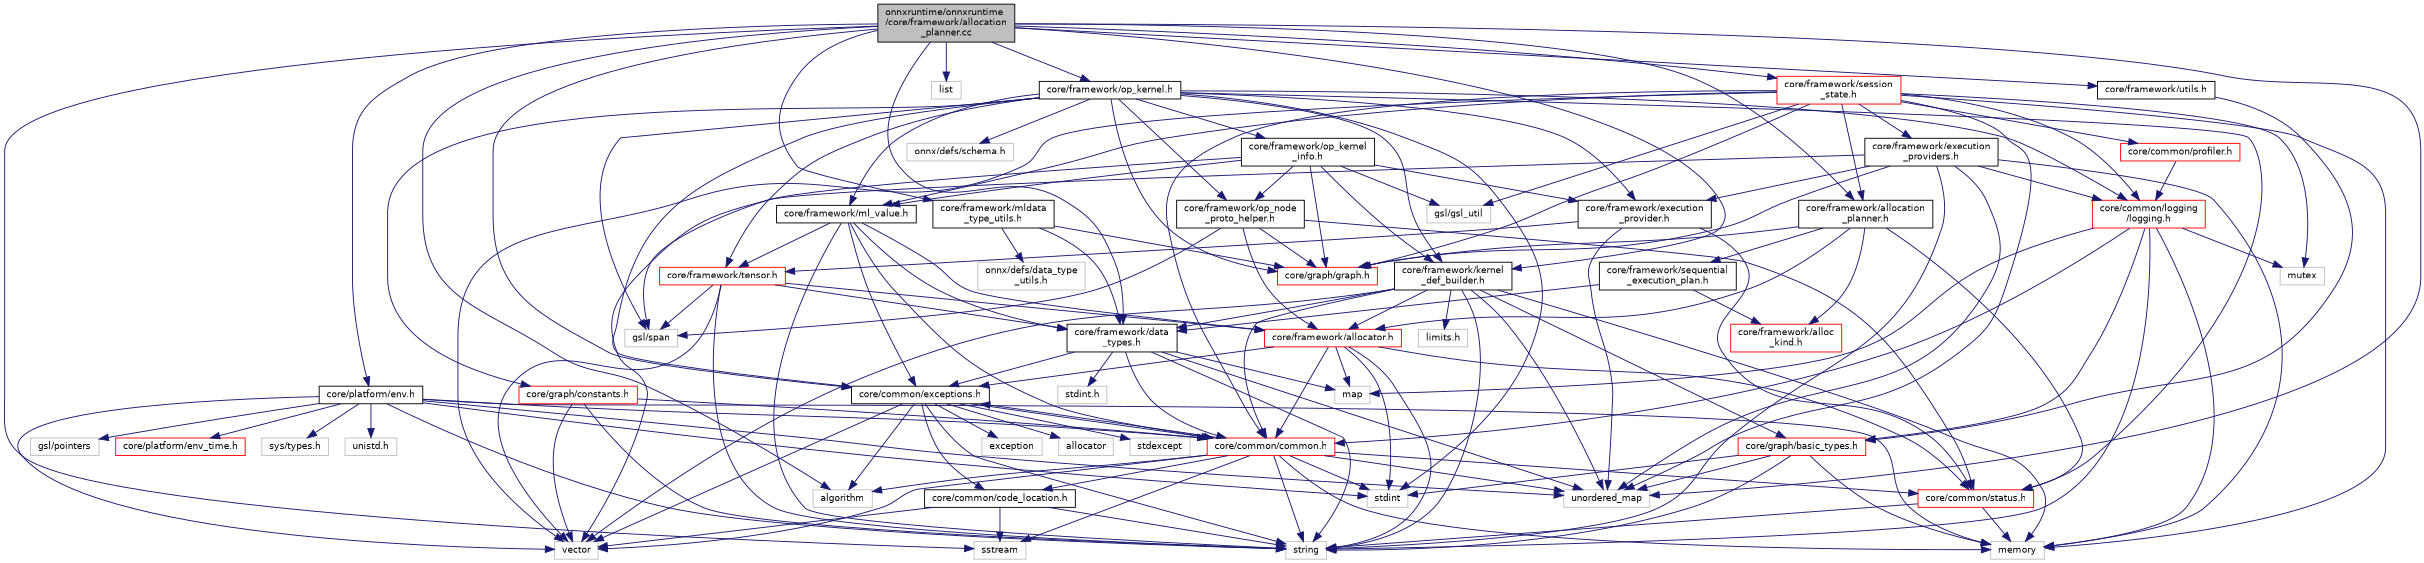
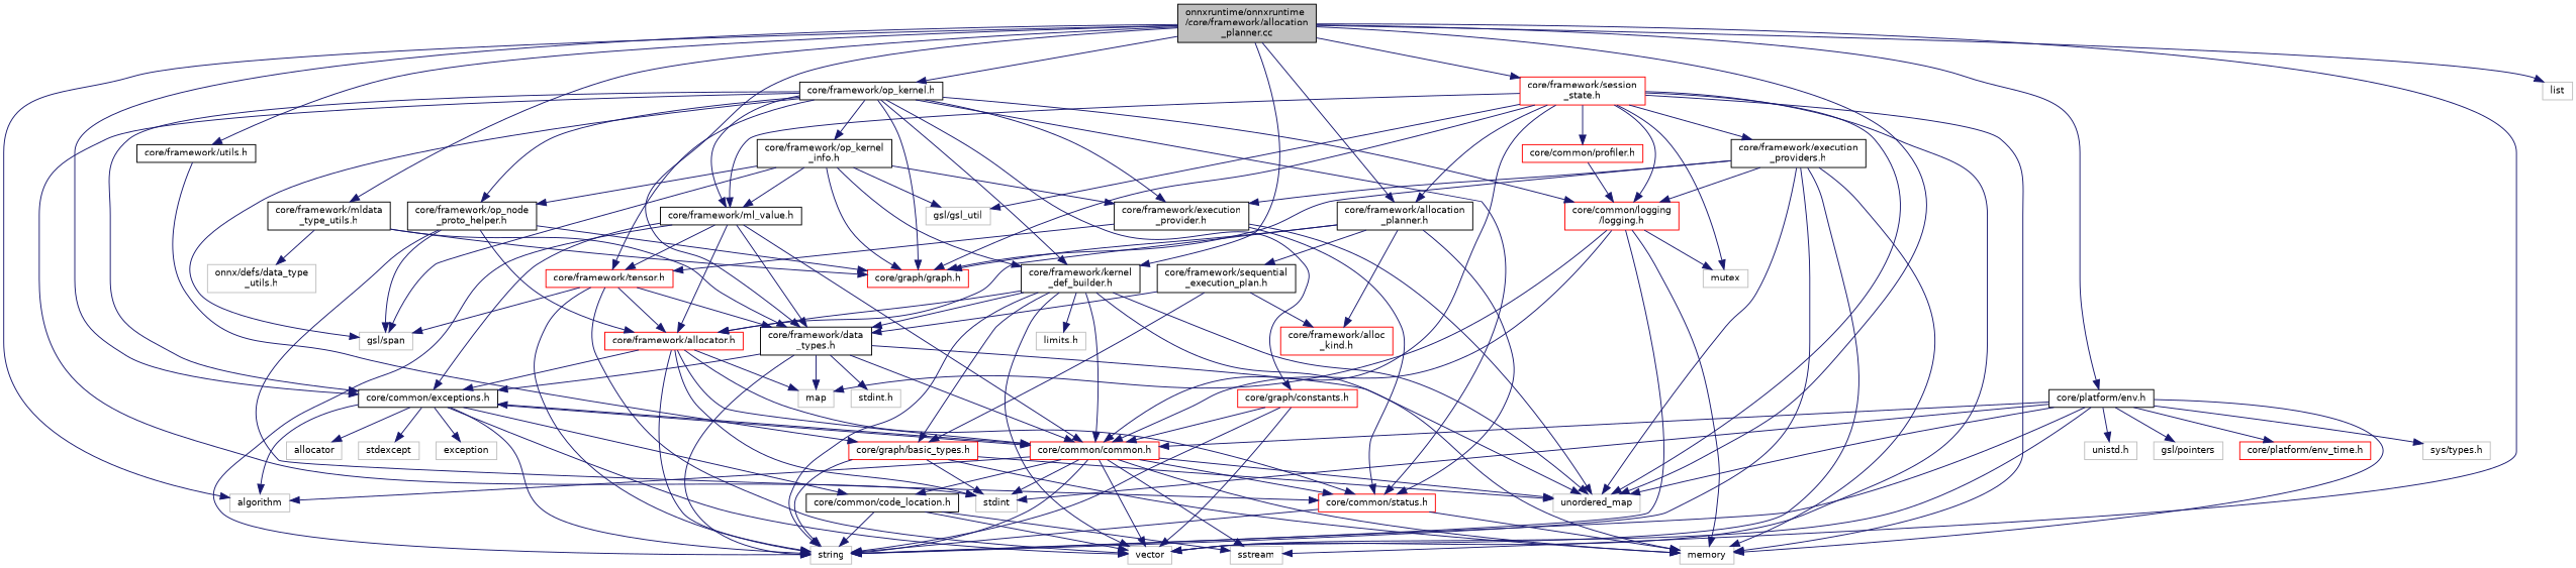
  digraph {
    node [color=grey75 fillcolor=white fontname=Helvetica fontsize=10 shape=record style=filled]
    edge [color=midnightblue fontname=Helvetica fontsize=10 labelfontname=Helvetica labelfontsize=10 style=solid]
    n1 [color=black fillcolor=grey75 fontcolor=black height=0.2 label="onnxruntime/onnxruntime\l/core/framework/allocation\l_planner.cc" width=0.4]
    n2 [color=black height=0.2 label="core/framework/allocation\l_planner.h" width=0.4]
    n3 [height=0.2 label=algorithm width=0.4]
    n4 [height=0.2 label=sstream width=0.4]
    n5 [height=0.2 label=unordered_map width=0.4]
    n6 [color=black height=0.2 label="core/common/exceptions.h" width=0.4]
    n7 [color=black height=0.2 label="core/framework/data\l_types.h" width=0.4]
    n8 [height=0.2 label=list width=0.4]
    n9 [color=black height=0.2 label="core/platform/env.h" width=0.4]
    n10 [color=black height=0.2 label="core/framework/kernel\l_def_builder.h" width=0.4]
    n11 [color=black height=0.2 label="core/framework/mldata\l_type_utils.h" width=0.4]
    n12 [color=black height=0.2 label="core/framework/op_kernel.h" width=0.4]
    n13 [color=red height=0.2 label="core/framework/session\l_state.h" width=0.4]
    n14 [color=black height=0.2 label="core/framework/utils.h" width=0.4]
    n15 [color=red height=0.2 label="core/common/status.h" width=0.4]
    n16 [color=red height=0.2 label="core/framework/alloc\l_kind.h" width=0.4]
    n17 [color=red height=0.2 label="core/framework/allocator.h" width=0.4]
    n18 [color=black height=0.2 label="core/framework/sequential\l_execution_plan.h" width=0.4]
    n19 [color=red height=0.2 label="core/graph/graph.h" width=0.4]
    n20 [height=0.2 label=string width=0.4]
    n21 [color=red height=0.2 label="core/common/common.h" width=0.4]
    n22 [height=0.2 label=vector width=0.4]
    n23 [color=black height=0.2 label="core/common/code_location.h" width=0.4]
    n24 [height=0.2 label=exception width=0.4]
    n25 [height=0.2 label=allocator width=0.4]
    n26 [height=0.2 label=stdexcept width=0.4]
    n27 [height=0.2 label=map width=0.4]
    n28 [height=0.2 label="stdint.h" width=0.4]
    n29 [height=0.2 label=memory width=0.4]
    n30 [height=0.2 label=stdint width=0.4]
    n31 [height=0.2 label="gsl/pointers" width=0.4]
    n32 [color=red height=0.2 label="core/platform/env_time.h" width=0.4]
    n33 [height=0.2 label="sys/types.h" width=0.4]
    n34 [height=0.2 label="unistd.h" width=0.4]
    n35 [color=red height=0.2 label="core/graph/basic_types.h" width=0.4]
    n36 [height=0.2 label="limits.h" width=0.4]
    n37 [height=0.2 label="onnx/defs/data_type\l_utils.h" width=0.4]
    n38 [color=red height=0.2 label="core/common/logging\l/logging.h" width=0.4]
    n39 [color=black height=0.2 label="core/framework/execution\l_provider.h" width=0.4]
    n40 [color=red height=0.2 label="core/framework/tensor.h" width=0.4]
    n41 [height=0.2 label="gsl/span" width=0.4]
    n42 [color=black height=0.2 label="core/framework/ml_value.h" width=0.4]
    n43 [color=black height=0.2 label="core/framework/op_kernel\l_info.h" width=0.4]
    n44 [color=black height=0.2 label="core/framework/op_node\l_proto_helper.h" width=0.4]
    n45 [color=red height=0.2 label="core/graph/constants.h" width=0.4]
-   n46 [height=0.2 label="onnx/defs/schema.h" width=0.4]
    n47 [height=0.2 label=mutex width=0.4]
    n48 [height=0.2 label="gsl/gsl_util" width=0.4]
    n49 [color=red height=0.2 label="core/common/profiler.h" width=0.4]
    n50 [color=black height=0.2 label="core/framework/execution\l_providers.h" width=0.4]
    n1 -> n2
    n1 -> n3
    n1 -> n4
    n1 -> n5
    n1 -> n6
    n1 -> n7
    n1 -> n8
    n1 -> n9
    n1 -> n10
    n1 -> n11
    n1 -> n12
    n1 -> n13
    n1 -> n14
    n2 -> n15
    n2 -> n16
    n2 -> n17
    n2 -> n18
    n2 -> n19
    n6 -> n3
    n6 -> n20
    n6 -> n21
    n6 -> n22
    n6 -> n23
    n6 -> n24
    n6 -> n25
    n6 -> n26
    n7 -> n5
    n7 -> n6
    n7 -> n20
    n7 -> n21
    n7 -> n27
    n7 -> n28
    n9 -> n5
    n9 -> n20
    n9 -> n21
    n9 -> n22
    n9 -> n29
    n9 -> n30
    n9 -> n31
    n9 -> n32
    n9 -> n33
    n9 -> n34
    n10 -> n5
    n10 -> n7
    n10 -> n17
    n10 -> n20
    n10 -> n21
    n10 -> n22
    n10 -> n29
    n10 -> n35
    n10 -> n36
    n11 -> n7
    n11 -> n19
    n11 -> n37
    n12 -> n6
    n12 -> n10
    n12 -> n15
    n12 -> n19
    n12 -> n30
    n12 -> n38
    n12 -> n39
    n12 -> n40
    n12 -> n41
    n12 -> n42
    n12 -> n43
    n12 -> n44
    n12 -> n45
-   n12 -> n46
    n13 -> n2
    n13 -> n5
    n13 -> n19
    n13 -> n21
    n13 -> n22
    n13 -> n29
    n13 -> n38
    n13 -> n42
    n13 -> n47
    n13 -> n48
    n13 -> n49
    n13 -> n50
    n14 -> n35
    n15 -> n20
    n15 -> n29
    n17 -> n6
    n17 -> n15
    n17 -> n20
    n17 -> n21
    n17 -> n27
    n17 -> n30
    n18 -> n7
    n18 -> n16
-   n38 -> n35
+   n18 -> n35
    n21 -> n3
    n21 -> n4
    n21 -> n5
    n21 -> n6
    n21 -> n15
    n21 -> n20
    n21 -> n22
    n21 -> n23
    n21 -> n29
    n21 -> n30
    n23 -> n4
    n23 -> n20
    n23 -> n22
    n35 -> n5
    n35 -> n20
    n35 -> n29
    n35 -> n30
    n38 -> n20
    n38 -> n21
    n38 -> n27
    n38 -> n29
    n38 -> n47
    n39 -> n5
    n39 -> n15
    n39 -> n40
    n40 -> n7
    n40 -> n17
    n40 -> n20
    n40 -> n22
    n40 -> n41
    n42 -> n6
    n42 -> n7
    n42 -> n17
    n42 -> n20
    n42 -> n21
    n42 -> n40
    n43 -> n10
    n43 -> n19
    n43 -> n39
    n43 -> n41
    n43 -> n42
    n43 -> n44
    n43 -> n48
    n44 -> n15
    n44 -> n17
    n44 -> n19
    n44 -> n41
    n45 -> n20
    n45 -> n21
    n45 -> n22
    n49 -> n38
    n50 -> n5
    n50 -> n19
    n50 -> n20
    n50 -> n22
    n50 -> n29
    n50 -> n38
    n50 -> n39
  }
